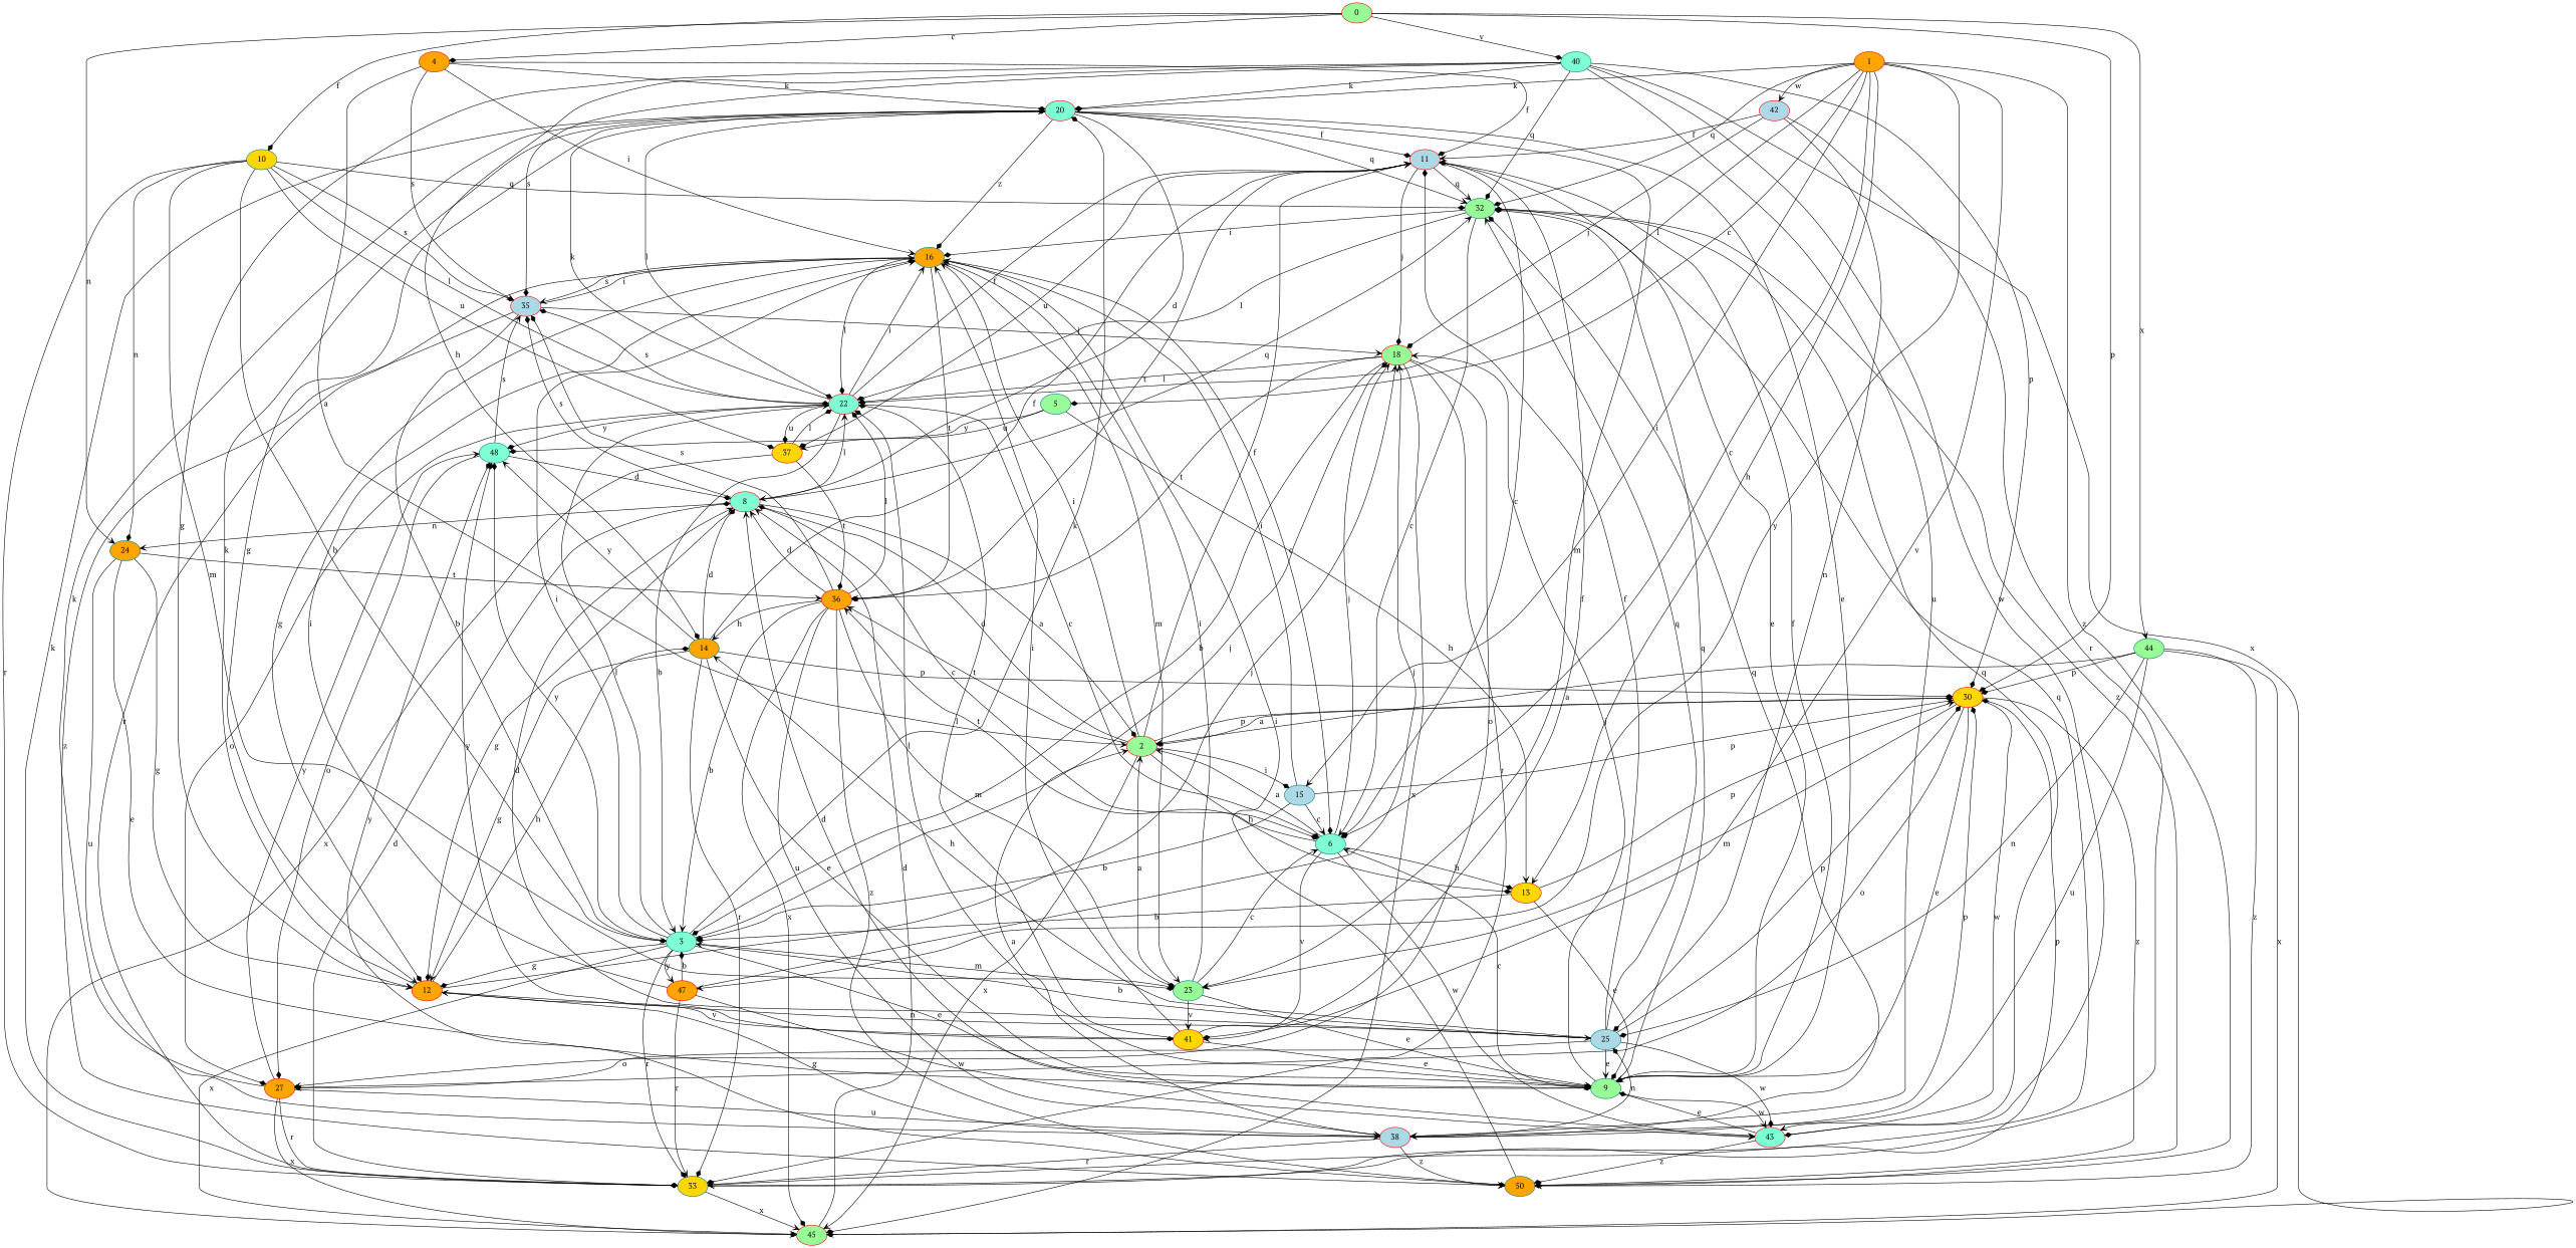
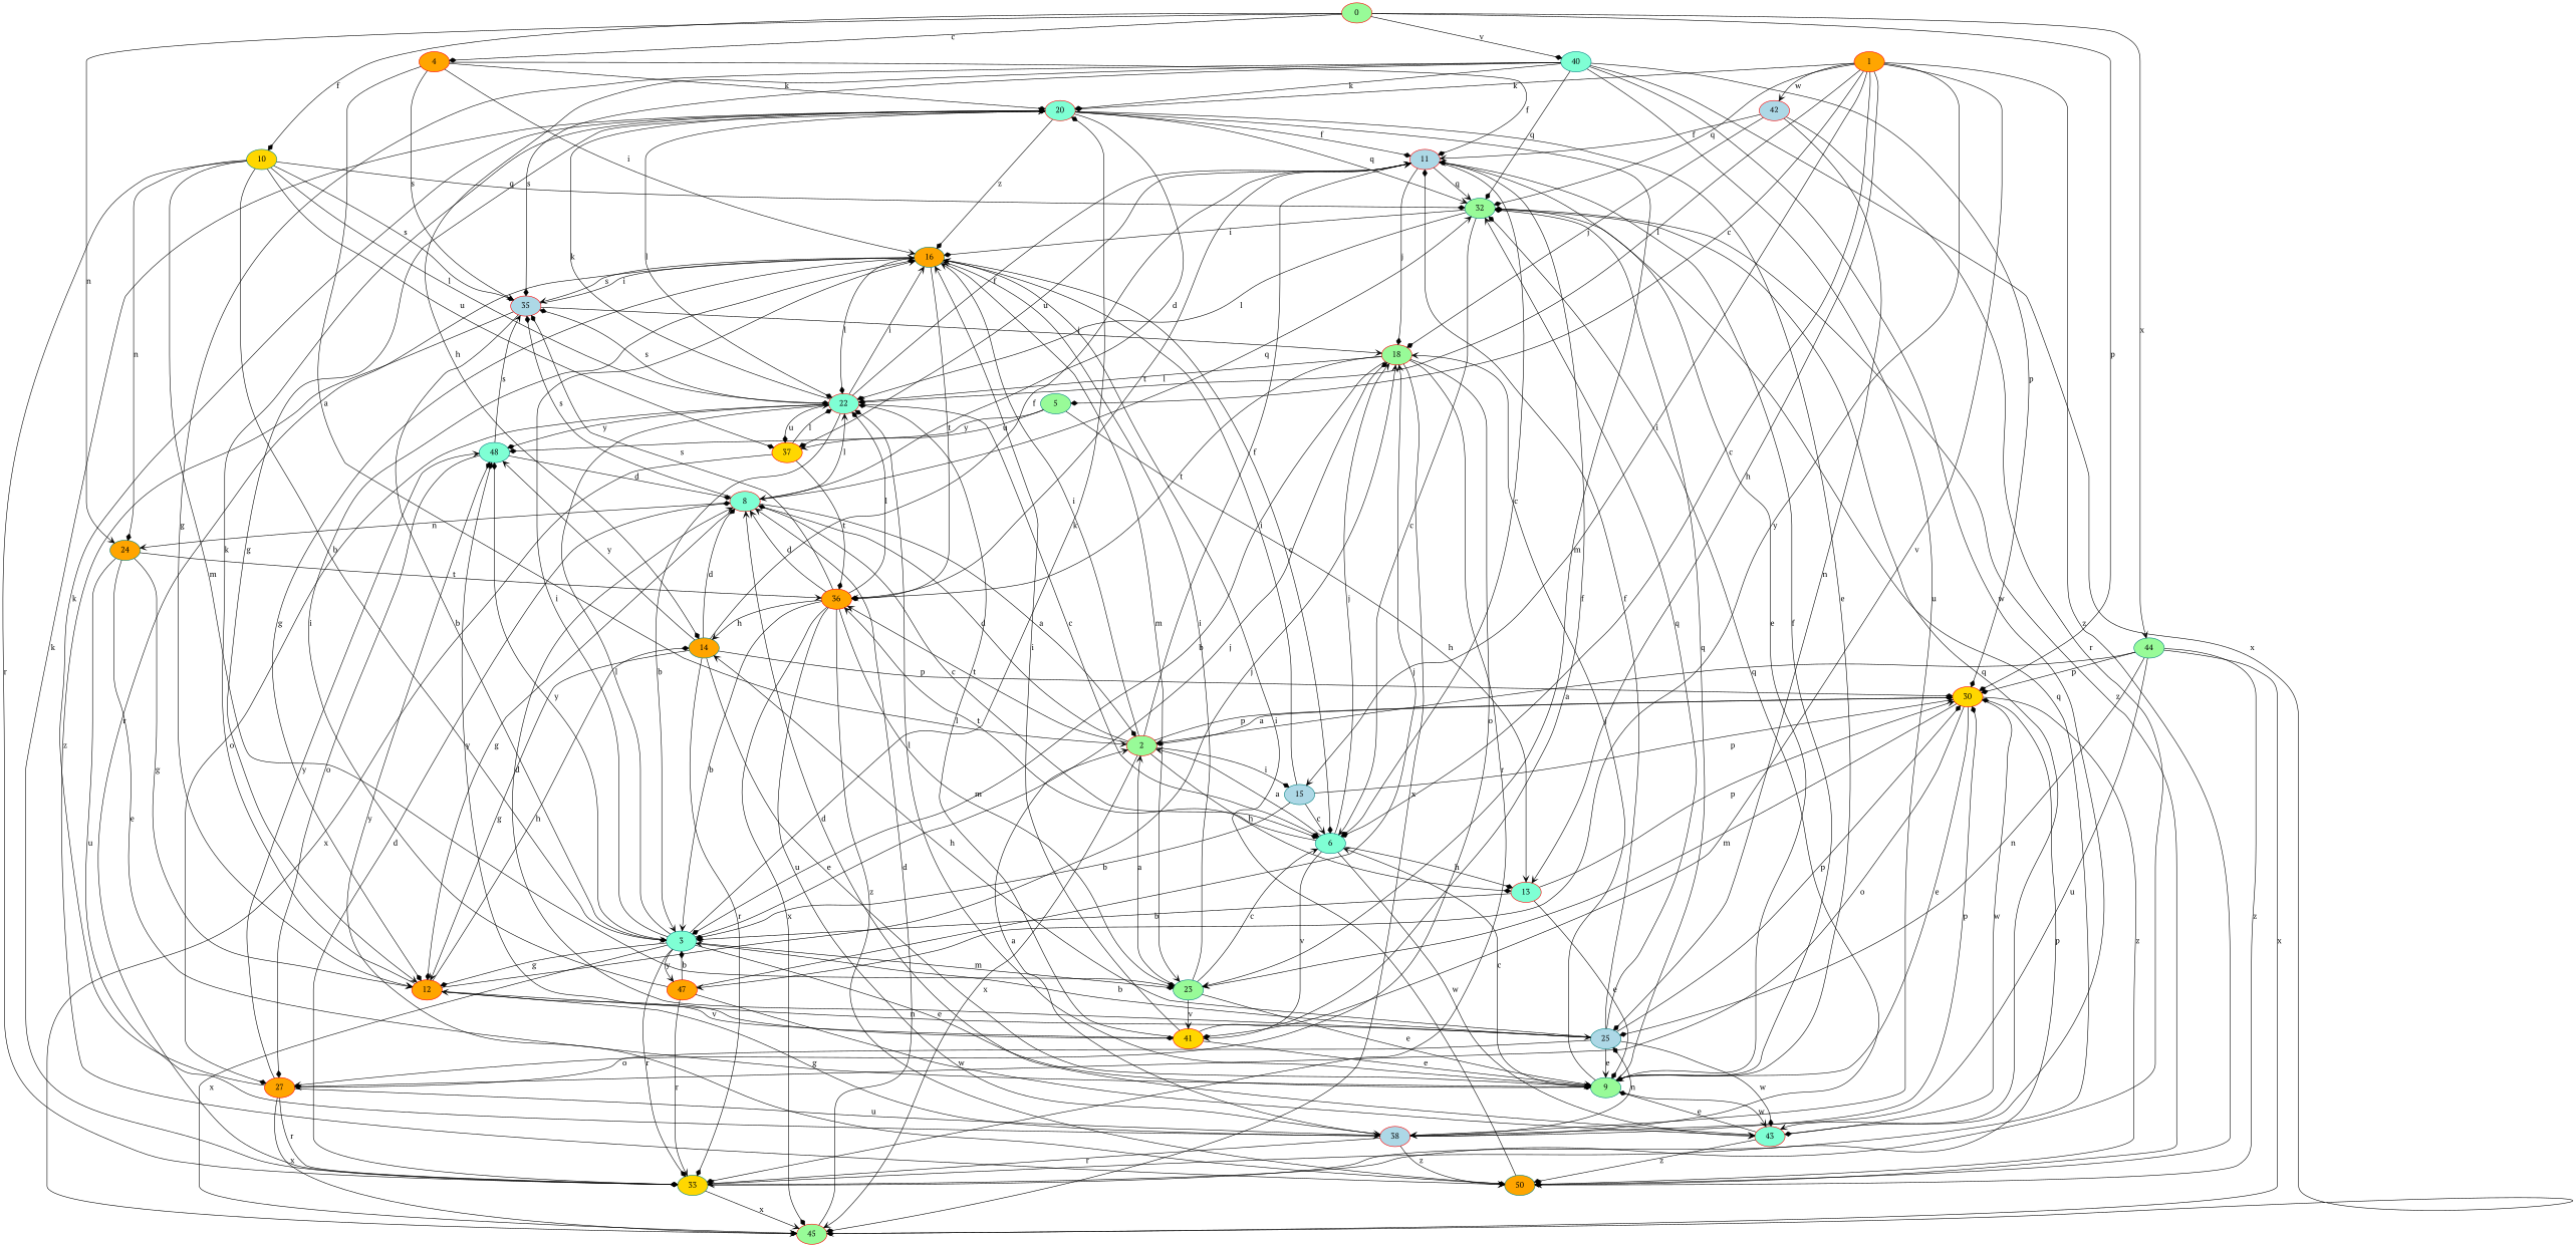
  strict digraph {
    fontname="PT Serif"
    node [color=red fillcolor=orange fontname="PT Serif" style=filled]
    edge [arrowhead=diamond fontname="PT Serif"]
    0 [fillcolor=palegreen]
    4
    10 [color=teal fillcolor=gold]
    24 [color=teal]
    30 [fillcolor=gold]
    40 [color=teal fillcolor=aquamarine]
    44 [color=teal fillcolor=palegreen]
    20 [fillcolor=aquamarine]
    2 [fillcolor=palegreen]
    11 [fillcolor=lightblue]
    16 [color=teal]
    35 [fillcolor=lightblue]
    22 [fillcolor=aquamarine]
    32 [color=teal fillcolor=palegreen]
    3 [color=teal fillcolor=aquamarine]
    23 [color=teal fillcolor=palegreen]
    33 [color=teal fillcolor=gold]
    37 [fillcolor=gold]
    36
    9 [color=teal fillcolor=palegreen]
    12
    38 [fillcolor=lightblue]
    50 [color=teal]
    43 [fillcolor=aquamarine]
    27
    45 [fillcolor=palegreen]
    14 [color=teal]
    25 [color=teal fillcolor=lightblue]
    5 [color=teal fillcolor=palegreen]
    1
    6 [color=teal fillcolor=aquamarine]
-   13 [fillcolor=gold]
+   13 [fillcolor=aquamarine]
    15 [color=teal fillcolor=lightblue]
    41 [fillcolor=gold]
    42 [fillcolor=lightblue]
    47
    48 [color=teal fillcolor=aquamarine]
    18 [fillcolor=palegreen]
    8 [fillcolor=aquamarine]
    0 -> 4 [label=c]
    0 -> 10 [label=f]
    0 -> 24 [arrowhead=vee label=n]
    0 -> 30 [label=p]
    0 -> 40 [label=v]
    0 -> 44 [arrowhead=vee label=x]
    4 -> 20 [label=k]
    4 -> 2 [arrowhead=vee label=a]
    4 -> 11 [label=f]
    4 -> 16 [arrowhead=vee label=i]
    4 -> 35 [arrowhead=vee label=s]
    10 -> 24 [label=n]
    10 -> 35 [label=s]
    10 -> 22 [label=l]
    10 -> 32 [label=q]
    10 -> 3 [label=b]
    10 -> 23 [arrowhead=vee label=m]
    10 -> 33 [label=r]
    10 -> 37 [label=u]
    24 -> 36 [arrowhead=vee label=t]
    24 -> 9 [label=e]
    24 -> 12 [arrowhead=vee label=g]
    24 -> 38 [arrowhead=vee label=u]
    30 -> 2 [label=a]
    30 -> 23 [arrowhead=vee label=m]
    30 -> 9 [arrowhead=vee label=e]
    30 -> 50 [arrowhead=vee label=z]
    30 -> 43 [label=w]
    30 -> 27 [label=o]
    40 -> 30 [label=p]
    40 -> 20 [label=k]
    40 -> 35 [label=s]
    40 -> 32 [label=q]
    40 -> 12 [arrowhead=vee label=g]
    40 -> 38 [arrowhead=vee label=u]
    40 -> 43 [arrowhead=vee label=w]
    40 -> 45 [arrowhead=vee label=x]
    40 -> 14 [label=h]
    44 -> 30 [label=p]
    44 -> 2 [arrowhead=vee label=a]
    44 -> 38 [arrowhead=vee label=u]
    44 -> 50 [arrowhead=vee label=z]
    44 -> 45 [label=x]
    44 -> 25 [label=n]
    20 -> 11 [label=f]
    20 -> 16 [label=z]
    20 -> 22 [label=l]
    20 -> 32 [arrowhead=vee label=q]
    20 -> 23 [arrowhead=vee label=m]
    20 -> 9 [arrowhead=vee label=e]
    20 -> 12 [arrowhead=vee label=g]
    20 -> 8 [arrowhead=vee label=d]
    2 -> 30 [label=p]
    2 -> 11 [arrowhead=vee label=f]
    2 -> 16 [arrowhead=vee label=i]
    2 -> 36 [arrowhead=vee label=t]
    2 -> 45 [arrowhead=vee label=x]
    2 -> 13 [label=h]
    2 -> 15 [label=i]
    2 -> 8 [label=d]
    11 -> 32 [arrowhead=vee label=q]
    11 -> 37 [label=u]
    11 -> 36 [arrowhead=vee label=t]
    11 -> 9 [label=e]
    11 -> 6 [label=c]
    11 -> 18 [label=j]
    16 -> 35 [arrowhead=vee label=s]
    16 -> 22 [label=l]
    16 -> 23 [arrowhead=vee label=m]
    16 -> 33 [label=r]
    16 -> 36 [label=t]
    16 -> 12 [label=g]
    16 -> 6 [label=c]
    35 -> 16 [arrowhead=vee label=i]
    35 -> 3 [arrowhead=vee label=b]
    35 -> 50 [arrowhead=vee label=z]
    35 -> 18 [arrowhead=vee label=j]
    22 -> 20 [label=k]
    22 -> 11 [arrowhead=vee label=f]
    22 -> 16 [arrowhead=vee label=i]
    22 -> 35 [label=s]
    22 -> 3 [arrowhead=vee label=b]
    22 -> 37 [label=u]
    22 -> 27 [label=o]
    22 -> 6 [label=c]
    22 -> 48 [label=y]
    32 -> 16 [label=i]
    32 -> 22 [label=l]
    32 -> 50 [label=z]
    32 -> 6 [arrowhead=vee label=c]
    3 -> 20 [label=k]
    3 -> 16 [arrowhead=vee label=i]
    3 -> 22 [arrowhead=vee label=l]
    3 -> 23 [label=m]
    3 -> 33 [label=r]
    3 -> 9 [label=e]
    3 -> 12 [label=g]
    3 -> 45 [arrowhead=vee label=x]
    3 -> 47 [arrowhead=vee label=y]
    3 -> 48 [label=y]
    3 -> 18 [label=j]
    23 -> 2 [arrowhead=vee label=a]
    23 -> 16 [arrowhead=vee label=i]
    23 -> 9 [arrowhead=vee label=e]
    23 -> 6 [arrowhead=vee label=c]
    23 -> 41 [arrowhead=vee label=v]
    33 -> 30 [label=p]
    33 -> 20 [label=k]
    33 -> 32 [label=q]
    33 -> 45 [arrowhead=vee label=x]
    33 -> 8 [label=d]
    37 -> 22 [label=l]
    37 -> 36 [label=t]
    37 -> 45 [label=x]
    36 -> 35 [label=s]
    36 -> 22 [label=l]
    36 -> 3 [arrowhead=vee label=b]
    36 -> 23 [label=m]
    36 -> 38 [arrowhead=vee label=u]
    36 -> 50 [label=z]
    36 -> 45 [label=x]
    36 -> 14 [arrowhead=vee label=h]
    36 -> 8 [arrowhead=vee label=d]
    9 -> 11 [arrowhead=vee label=f]
    9 -> 22 [label=l]
    9 -> 32 [label=q]
    9 -> 43 [arrowhead=vee label=w]
    9 -> 6 [arrowhead=vee label=c]
    9 -> 18 [arrowhead=vee label=j]
    12 -> 20 [arrowhead=vee label=k]
    12 -> 14 [label=h]
    12 -> 25 [arrowhead=vee label=n]
    12 -> 41 [label=v]
    12 -> 18 [arrowhead=vee label=j]
    38 -> 30 [label=p]
    38 -> 2 [arrowhead=vee label=a]
    38 -> 32 [label=q]
    38 -> 33 [arrowhead=vee label=r]
    38 -> 12 [arrowhead=vee label=g]
    38 -> 50 [arrowhead=vee label=z]
    38 -> 25 [label=n]
    50 -> 16 [arrowhead=vee label=i]
    50 -> 48 [label=y]
    43 -> 32 [label=q]
    43 -> 9 [label=e]
    43 -> 50 [label=z]
    43 -> 8 [arrowhead=vee label=d]
    27 -> 20 [arrowhead=vee label=k]
    27 -> 33 [label=r]
    27 -> 38 [arrowhead=vee label=u]
    27 -> 45 [arrowhead=vee label=x]
    27 -> 48 [arrowhead=vee label=y]
    45 -> 8 [arrowhead=vee label=d]
    14 -> 30 [label=p]
    14 -> 11 [arrowhead=vee label=f]
    14 -> 33 [label=r]
    14 -> 9 [arrowhead=vee label=e]
    14 -> 12 [arrowhead=vee label=g]
    14 -> 48 [arrowhead=vee label=y]
    14 -> 8 [label=d]
    25 -> 30 [label=p]
    25 -> 11 [label=f]
    25 -> 32 [arrowhead=vee label=q]
    25 -> 3 [arrowhead=vee label=b]
    25 -> 9 [arrowhead=vee label=e]
    25 -> 43 [label=w]
    25 -> 27 [arrowhead=vee label=o]
    25 -> 14 [arrowhead=vee label=h]
    25 -> 8 [arrowhead=vee label=d]
    5 -> 37 [arrowhead=vee label=u]
    5 -> 13 [arrowhead=vee label=h]
    5 -> 48 [label=y]
    1 -> 20 [label=k]
    1 -> 22 [label=l]
    1 -> 32 [label=q]
    1 -> 50 [label=z]
    1 -> 5 [label=c]
    1 -> 6 [label=c]
    1 -> 13 [arrowhead=vee label=h]
    1 -> 15 [arrowhead=vee label=i]
    1 -> 41 [label=v]
    1 -> 42 [arrowhead=vee label=w]
    1 -> 47 [arrowhead=vee label=y]
    6 -> 2 [arrowhead=vee label=a]
    6 -> 36 [arrowhead=vee label=t]
    6 -> 43 [arrowhead=vee label=w]
    6 -> 13 [label=h]
    6 -> 41 [arrowhead=vee label=v]
    6 -> 18 [arrowhead=vee label=j]
    13 -> 30 [arrowhead=vee label=p]
    13 -> 3 [label=b]
    13 -> 9 [label=e]
    15 -> 30 [arrowhead=vee label=p]
    15 -> 16 [arrowhead=vee label=i]
    15 -> 3 [label=b]
    15 -> 6 [arrowhead=vee label=c]
    41 -> 11 [label=f]
    41 -> 16 [arrowhead=vee label=i]
    41 -> 22 [label=l]
    41 -> 9 [label=e]
    41 -> 48 [label=y]
    42 -> 11 [arrowhead=vee label=f]
    42 -> 33 [arrowhead=vee label=r]
    42 -> 25 [label=n]
    42 -> 18 [label=j]
    47 -> 16 [label=i]
    47 -> 3 [label=b]
    47 -> 33 [arrowhead=vee label=r]
    47 -> 43 [arrowhead=vee label=w]
    47 -> 18 [arrowhead=vee label=j]
    48 -> 35 [arrowhead=vee label=s]
    48 -> 27 [label=o]
    48 -> 8 [label=d]
    18 -> 22 [arrowhead=vee label=l]
    18 -> 3 [label=b]
    18 -> 33 [label=r]
    18 -> 36 [label=t]
    18 -> 27 [arrowhead=vee label=o]
    18 -> 45 [label=x]
    8 -> 24 [arrowhead=vee label=n]
    8 -> 2 [label=a]
    8 -> 35 [label=s]
    8 -> 22 [arrowhead=vee label=l]
    8 -> 32 [arrowhead=vee label=q]
    8 -> 12 [label=g]
    8 -> 6 [label=c]
  }
